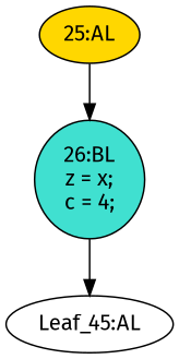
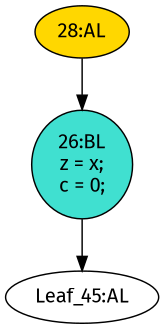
  strict digraph {
    fontname="Fira Sans"
    node [fontname="Fira Sans" style=filled]
    edge [cond="[]" fontname="Fira Sans" lineno=None]
-   n1 [ast="<pyverilog.vparser.ast.Always object at 0x7ff183589dd0>" clk_sens=True fillcolor=gold label="25:AL" sens="['clk']" statements="[]" typ=Always use_var="['x']"]
-   n2 [ast="<pyverilog.vparser.ast.Block object at 0x7ff183589f90>" fillcolor=turquoise label="26:BL\nz = x;\nc = 4;" statements="[<pyverilog.vparser.ast.BlockingSubstitution object at 0x7ff183589fd0>, <pyverilog.vparser.ast.BlockingSubstitution object at 0x7ff18358e190>]" typ=Block]
+   n1 [ast="<pyverilog.vparser.ast.Always object at 0x7ff183589dd0>" clk_sens=True fillcolor=gold label="28:AL" sens="['clk']" statements="[]" typ=Always use_var="['x']"]
+   n2 [ast="<pyverilog.vparser.ast.Block object at 0x7ff183589f90>" fillcolor=turquoise label="26:BL\nz = x;\nc = 0;" statements="[<pyverilog.vparser.ast.BlockingSubstitution object at 0x7ff183589fd0>, <pyverilog.vparser.ast.BlockingSubstitution object at 0x7ff18358e190>]" typ=Block]
    n3 [def_var="['c', 'z']" label="Leaf_45:AL" style=""]
    n1 -> n2
    n2 -> n3
  }
